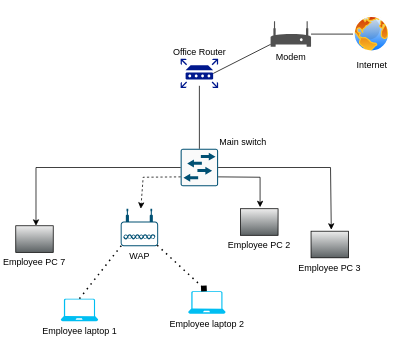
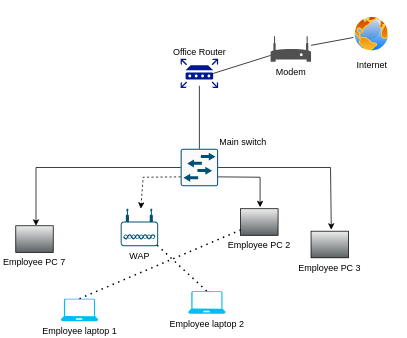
  <mxCell id="0" />
  <mxCell id="1" parent="0" />
  <mxCell id="2" value="Office Router" style="sketch=0;aspect=fixed;pointerEvents=1;shadow=0;dashed=0;html=1;strokeColor=none;labelPosition=center;verticalLabelPosition=top;verticalAlign=bottom;align=center;fillColor=#00188D;shape=mxgraph.mscae.enterprise.router" vertex="1" parent="1"><mxGeometry x="240" y="78" width="50" height="39" as="geometry" /></mxCell>
  <mxCell id="3" value="Main switch" style="sketch=0;points=[[0.015,0.015,0],[0.985,0.015,0],[0.985,0.985,0],[0.015,0.985,0],[0.25,0,0],[0.5,0,0],[0.75,0,0],[1,0.25,0],[1,0.5,0],[1,0.75,0],[0.75,1,0],[0.5,1,0],[0.25,1,0],[0,0.75,0],[0,0.5,0],[0,0.25,0]];verticalLabelPosition=top;html=1;verticalAlign=bottom;aspect=fixed;align=left;pointerEvents=1;shape=mxgraph.cisco19.rect;prIcon=l2_switch;fillColor=#FAFAFA;strokeColor=#005073;labelPosition=right;" vertex="1" parent="1"><mxGeometry x="240" y="198" width="50" height="50" as="geometry" /></mxCell>
  <mxCell id="4" value="" style="endArrow=none;html=1;rounded=0;exitX=0.5;exitY=0;exitDx=0;exitDy=0;exitPerimeter=0;entryX=0.5;entryY=0.923;entryDx=0;entryDy=0;entryPerimeter=0;" edge="1" parent="1" source="3" target="2"><mxGeometry width="50" height="50" relative="1" as="geometry"><mxPoint x="320" y="278" as="sourcePoint" /><mxPoint x="370" y="228" as="targetPoint" /></mxGeometry></mxCell>
  <mxCell id="5" value="Employee PC 2" style="shape=mxgraph.networks2.icon;aspect=fixed;fillColor=#EDEDED;strokeColor=#000000;gradientColor=#5B6163;network2IconShadow=1;network2bgFillColor=none;network2Icon=mxgraph.networks2.pc;network2IconYOffset=-0.059;network2IconW=1.0;network2IconH=0.71;labelPosition=center;verticalLabelPosition=bottom;align=center;verticalAlign=top;" vertex="1" parent="1"><mxGeometry x="320" y="278" width="49.995" height="35.48" as="geometry" /></mxCell>
  <mxCell id="6" value="" style="endArrow=classic;html=1;rounded=0;exitX=1;exitY=0.5;exitDx=0;exitDy=0;exitPerimeter=0;entryX=0.54;entryY=-0.056;entryDx=0;entryDy=0;entryPerimeter=0;" edge="1" parent="1" source="3" target="13"><mxGeometry width="50" height="50" relative="1" as="geometry"><mxPoint x="320" y="278" as="sourcePoint" /><mxPoint x="428" y="291.74" as="targetPoint" /><Array as="points"><mxPoint x="440" y="223" /></Array></mxGeometry></mxCell>
  <mxCell id="7" value="" style="endArrow=classic;html=1;rounded=0;exitX=0;exitY=0.5;exitDx=0;exitDy=0;exitPerimeter=0;entryX=0.54;entryY=0;entryDx=0;entryDy=0;entryPerimeter=0;" edge="1" parent="1" source="3" target="14"><mxGeometry width="50" height="50" relative="1" as="geometry"><mxPoint x="320" y="338" as="sourcePoint" /><mxPoint x="115" y="302.48" as="targetPoint" /><Array as="points"><mxPoint x="47" y="223" /></Array></mxGeometry></mxCell>
  <mxCell id="8" value="" style="endArrow=classic;html=1;rounded=0;entryX=0.52;entryY=-0.056;entryDx=0;entryDy=0;entryPerimeter=0;exitX=1;exitY=0.75;exitDx=0;exitDy=0;exitPerimeter=0;" edge="1" parent="1" source="3" target="5"><mxGeometry width="50" height="50" relative="1" as="geometry"><mxPoint x="265" y="248" as="sourcePoint" /><mxPoint x="370" y="228" as="targetPoint" /><Array as="points"><mxPoint x="346" y="236" /></Array></mxGeometry></mxCell>
- <mxCell id="9" value="Modem" style="sketch=0;pointerEvents=1;shadow=0;dashed=0;html=1;strokeColor=none;fillColor=#505050;labelPosition=center;verticalLabelPosition=bottom;verticalAlign=top;outlineConnect=0;align=center;shape=mxgraph.office.devices.modem;" vertex="1" parent="1"><mxGeometry x="360" y="28" width="54" height="34" as="geometry" /></mxCell>
+ <mxCell id="9" value="Modem" style="sketch=0;pointerEvents=1;shadow=0;dashed=0;html=1;strokeColor=none;fillColor=#505050;labelPosition=center;verticalLabelPosition=bottom;verticalAlign=top;outlineConnect=0;align=center;shape=mxgraph.office.devices.modem;" vertex="1" parent="1"><mxGeometry x="360" y="48" width="54" height="34" as="geometry" /></mxCell>
  <mxCell id="10" value="" style="endArrow=none;html=1;rounded=0;exitX=0.87;exitY=0.5;exitDx=0;exitDy=0;exitPerimeter=0;" edge="1" parent="1" source="2" target="9"><mxGeometry width="50" height="50" relative="1" as="geometry"><mxPoint x="320" y="188" as="sourcePoint" /><mxPoint x="370" y="138" as="targetPoint" /></mxGeometry></mxCell>
  <mxCell id="11" value="Internet" style="image;aspect=fixed;perimeter=ellipsePerimeter;html=1;align=center;shadow=0;dashed=0;spacingTop=3;image=img/lib/active_directory/internet_globe.svg;" vertex="1" parent="1"><mxGeometry x="470" y="20" width="50" height="50" as="geometry" /></mxCell>
  <mxCell id="12" value="" style="endArrow=none;html=1;rounded=0;" edge="1" parent="1" source="9" target="11"><mxGeometry width="50" height="50" relative="1" as="geometry"><mxPoint x="320" y="188" as="sourcePoint" /><mxPoint x="370" y="138" as="targetPoint" /></mxGeometry></mxCell>
  <mxCell id="13" value="Employee PC 3" style="shape=mxgraph.networks2.icon;aspect=fixed;fillColor=#EDEDED;strokeColor=#000000;gradientColor=#5B6163;network2IconShadow=1;network2bgFillColor=none;network2Icon=mxgraph.networks2.pc;network2IconYOffset=-0.059;network2IconW=1.0;network2IconH=0.71;labelPosition=center;verticalLabelPosition=bottom;align=center;verticalAlign=top;" vertex="1" parent="1"><mxGeometry x="414" y="308" width="49.995" height="35.48" as="geometry" /></mxCell>
  <mxCell id="14" value="Employee PC 7" style="shape=mxgraph.networks2.icon;aspect=fixed;fillColor=#EDEDED;strokeColor=#000000;gradientColor=#5B6163;network2IconShadow=1;network2bgFillColor=none;network2Icon=mxgraph.networks2.pc;network2IconYOffset=-0.059;network2IconW=1.0;network2IconH=0.71;labelPosition=center;verticalLabelPosition=bottom;align=center;verticalAlign=top;" vertex="1" parent="1"><mxGeometry x="20" y="300.74" width="49.995" height="35.48" as="geometry" /></mxCell>
  <mxCell id="15" value="WAP" style="points=[[0.03,0.36,0],[0.18,0,0],[0.5,0.34,0],[0.82,0,0],[0.97,0.36,0],[1,0.67,0],[0.975,0.975,0],[0.5,1,0],[0.025,0.975,0],[0,0.67,0]];verticalLabelPosition=bottom;sketch=0;html=1;verticalAlign=top;aspect=fixed;align=center;pointerEvents=1;shape=mxgraph.cisco19.wireless_access_point;fillColor=#005073;strokeColor=none;" vertex="1" parent="1"><mxGeometry x="160" y="278" width="50" height="50" as="geometry" /></mxCell>
  <mxCell id="16" value="Employee laptop 2" style="verticalLabelPosition=bottom;html=1;verticalAlign=top;align=center;strokeColor=none;fillColor=#00BEF2;shape=mxgraph.azure.laptop;pointerEvents=1;" vertex="1" parent="1"><mxGeometry x="250" y="388" width="50" height="30" as="geometry" /></mxCell>
  <mxCell id="17" value="Employee laptop 1" style="verticalLabelPosition=bottom;html=1;verticalAlign=top;align=center;strokeColor=none;fillColor=#00BEF2;shape=mxgraph.azure.laptop;pointerEvents=1;" vertex="1" parent="1"><mxGeometry x="80" y="398" width="50" height="30" as="geometry" /></mxCell>
- <mxCell id="18" value="" style="endArrow=diamond;dashed=1;html=1;dashPattern=1 3;strokeWidth=2;rounded=0;exitX=0.975;exitY=0.975;exitDx=0;exitDy=0;exitPerimeter=0;entryX=0.5;entryY=0;entryDx=0;entryDy=0;entryPerimeter=0;" edge="1" parent="1" source="15" target="16"><mxGeometry width="50" height="50" relative="1" as="geometry"><mxPoint x="320" y="428" as="sourcePoint" /><mxPoint x="370" y="378" as="targetPoint" /></mxGeometry></mxCell>
- <mxCell id="19" value="" style="endArrow=none;dashed=1;html=1;dashPattern=1 3;strokeWidth=2;rounded=0;exitX=0.5;exitY=0;exitDx=0;exitDy=0;exitPerimeter=0;entryX=0.025;entryY=0.975;entryDx=0;entryDy=0;entryPerimeter=0;" edge="1" parent="1" source="17" target="15"><mxGeometry width="50" height="50" relative="1" as="geometry"><mxPoint x="320" y="428" as="sourcePoint" /><mxPoint x="370" y="378" as="targetPoint" /></mxGeometry></mxCell>
+ <mxCell id="18" value="" style="endArrow=none;dashed=1;html=1;dashPattern=1 3;strokeWidth=2;rounded=0;exitX=0.975;exitY=0.975;exitDx=0;exitDy=0;exitPerimeter=0;entryX=0.5;entryY=0;entryDx=0;entryDy=0;entryPerimeter=0;" edge="1" parent="1" source="15" target="16"><mxGeometry width="50" height="50" relative="1" as="geometry"><mxPoint x="320" y="428" as="sourcePoint" /><mxPoint x="370" y="378" as="targetPoint" /></mxGeometry></mxCell>
+ <mxCell id="19" value="" style="endArrow=none;dashed=1;html=1;dashPattern=1 3;strokeWidth=2;rounded=0;exitX=0.5;exitY=0;exitDx=0;exitDy=0;exitPerimeter=0;" edge="1" parent="1" source="17" target="5"><mxGeometry width="50" height="50" relative="1" as="geometry"><mxPoint x="320" y="428" as="sourcePoint" /><mxPoint x="370" y="378" as="targetPoint" /></mxGeometry></mxCell>
  <mxCell id="20" value="" style="endArrow=classic;html=1;rounded=0;exitX=0;exitY=0.75;exitDx=0;exitDy=0;exitPerimeter=0;dashed=1;" edge="1" parent="1" source="3" target="15"><mxGeometry width="50" height="50" relative="1" as="geometry"><mxPoint x="320" y="278" as="sourcePoint" /><mxPoint x="160" y="236" as="targetPoint" /><Array as="points"><mxPoint x="190" y="236" /></Array></mxGeometry></mxCell>
